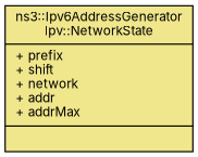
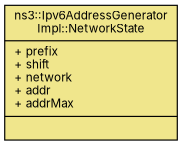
  digraph {
    fontname=Inter
-   n1 [color=black fillcolor=khaki fontcolor=black fontname=Inter fontsize=10 height=0.2 label="{ns3::Ipv6AddressGenerator\lIpv::NetworkState\n|+ prefix\l+ shift\l+ network\l+ addr\l+ addrMax\l|}" shape=record style=filled width=0.4]
+   n1 [color=black fillcolor=khaki fontcolor=black fontname=Inter fontsize=10 height=0.2 label="{ns3::Ipv6AddressGenerator\lImpl::NetworkState\n|+ prefix\l+ shift\l+ network\l+ addr\l+ addrMax\l|}" shape=record style=filled width=0.4]
  }
